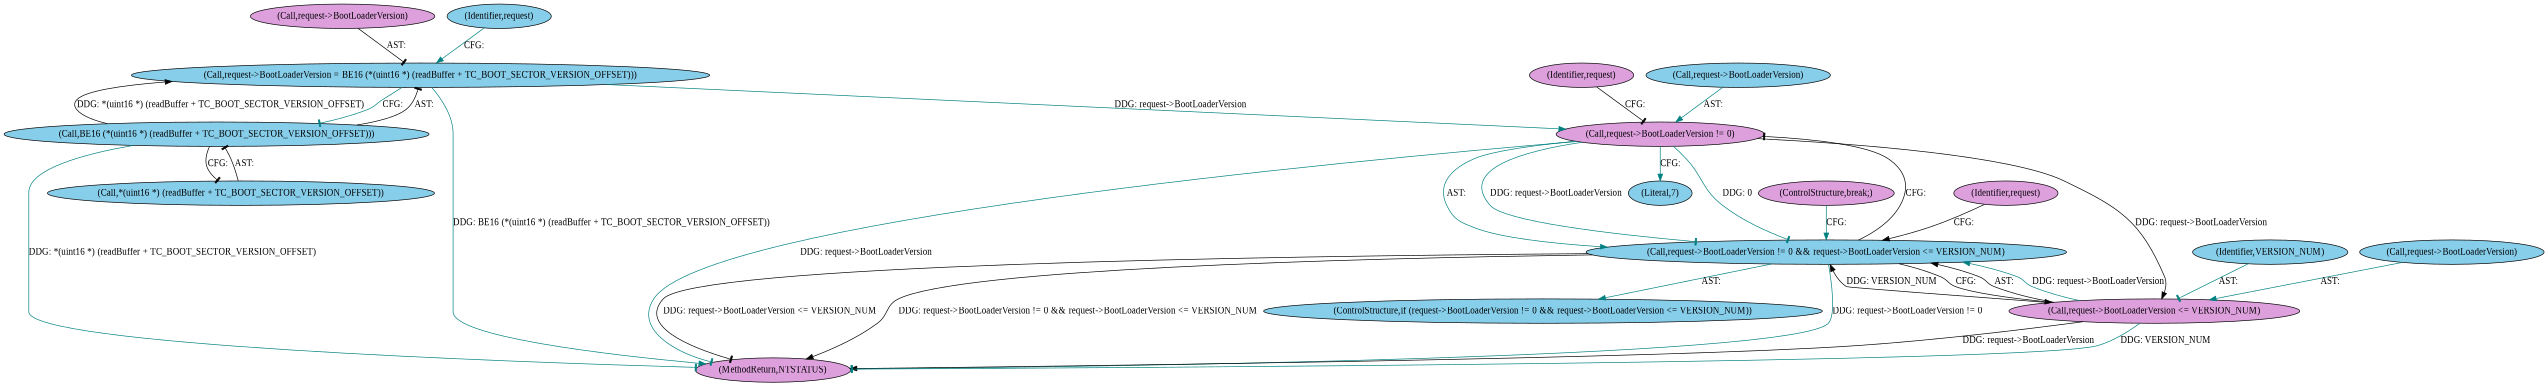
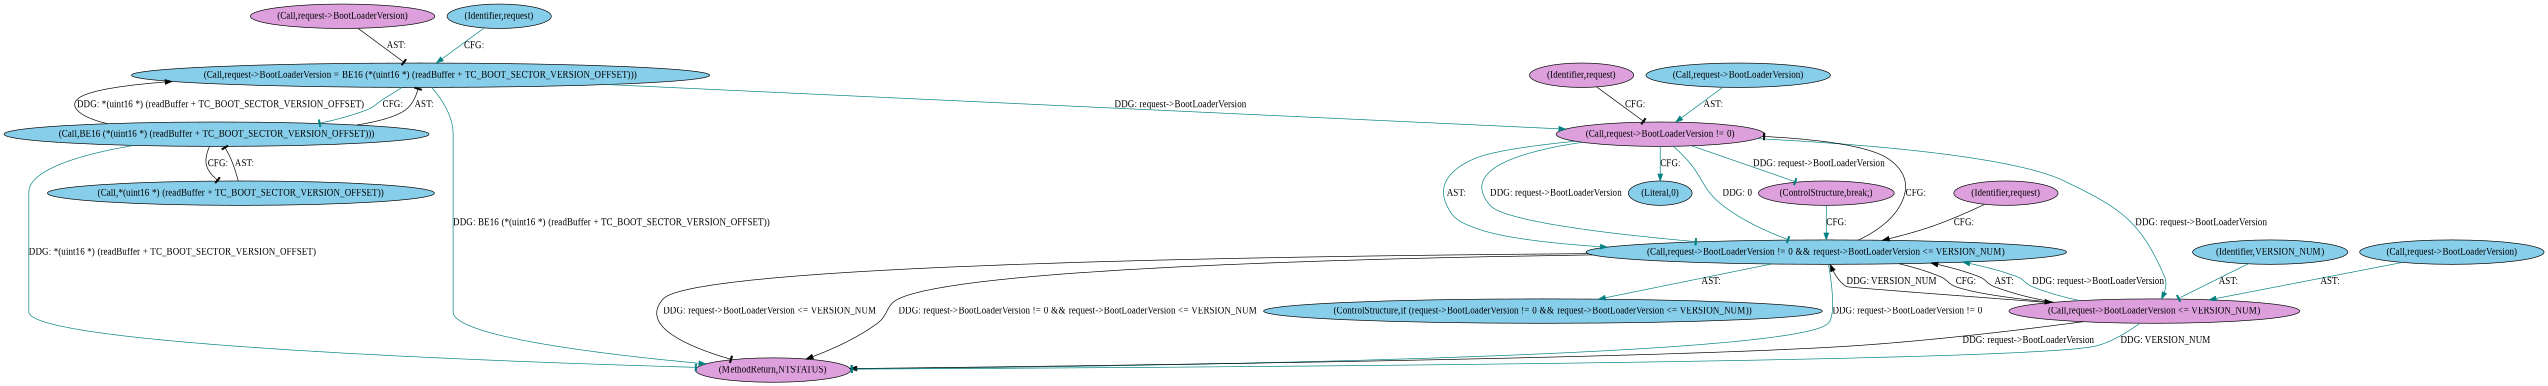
  digraph {
    fontname="Liberation Serif"
    node [fillcolor=skyblue fontname="Liberation Serif" style=filled]
    edge [arrowhead=normal color=teal fontname="Liberation Serif"]
    n1 [label="(Call,request->BootLoaderVersion = BE16 (*(uint16 *) (readBuffer + TC_BOOT_SECTOR_VERSION_OFFSET)))"]
    n2 [label="(Call,BE16 (*(uint16 *) (readBuffer + TC_BOOT_SECTOR_VERSION_OFFSET)))"]
    n3 [fillcolor=plum label="(Call,request->BootLoaderVersion != 0)"]
    n4 [fillcolor=plum label="(MethodReturn,NTSTATUS)"]
    n5 [label="(Call,*(uint16 *) (readBuffer + TC_BOOT_SECTOR_VERSION_OFFSET))"]
    n6 [label="(Call,request->BootLoaderVersion != 0 && request->BootLoaderVersion <= VERSION_NUM)"]
    n7 [fillcolor=plum label="(Call,request->BootLoaderVersion <= VERSION_NUM)"]
-   n8 [label="(Literal,7)"]
+   n8 [label="(Literal,0)"]
    n9 [label="(ControlStructure,if (request->BootLoaderVersion != 0 && request->BootLoaderVersion <= VERSION_NUM))"]
    n10 [label="(Identifier,VERSION_NUM)"]
    n11 [fillcolor=plum label="(Call,request->BootLoaderVersion)"]
    n12 [fillcolor=plum label="(Identifier,request)"]
    n13 [fillcolor=plum label="(ControlStructure,break;)"]
    n14 [fillcolor=plum label="(Identifier,request)"]
    n15 [label="(Call,request->BootLoaderVersion)"]
    n16 [label="(Identifier,request)"]
    n17 [label="(Call,request->BootLoaderVersion)"]
    n1 -> n2 [arrowhead=tee label="CFG: "]
    n1 -> n3 [label="DDG: request->BootLoaderVersion"]
    n1 -> n4 [label="DDG: BE16 (*(uint16 *) (readBuffer + TC_BOOT_SECTOR_VERSION_OFFSET))"]
    n2 -> n1 [arrowhead=tee color=black label="AST: "]
    n2 -> n1 [color=black label="DDG: *(uint16 *) (readBuffer + TC_BOOT_SECTOR_VERSION_OFFSET)"]
    n2 -> n4 [arrowhead=tee label="DDG: *(uint16 *) (readBuffer + TC_BOOT_SECTOR_VERSION_OFFSET)"]
    n2 -> n5 [arrowhead=tee color=black label="CFG: "]
-   n3 -> n4 [arrowhead=tee label="DDG: request->BootLoaderVersion"]
+   n3 -> n13 [arrowhead=tee label="DDG: request->BootLoaderVersion"]
    n3 -> n6 [label="AST: "]
    n3 -> n6 [arrowhead=tee label="DDG: request->BootLoaderVersion"]
    n3 -> n6 [arrowhead=tee label="DDG: 0"]
-   n3 -> n7 [color=black label="DDG: request->BootLoaderVersion"]
+   n3 -> n7 [label="DDG: request->BootLoaderVersion"]
    n3 -> n8 [label="CFG: "]
    n5 -> n2 [arrowhead=tee color=black label="AST: "]
    n6 -> n3 [arrowhead=tee color=black label="CFG: "]
    n6 -> n4 [arrowhead=tee color=black label="DDG: request->BootLoaderVersion <= VERSION_NUM"]
    n6 -> n4 [color=black label="DDG: request->BootLoaderVersion != 0 && request->BootLoaderVersion <= VERSION_NUM"]
    n6 -> n4 [arrowhead=tee label="DDG: request->BootLoaderVersion != 0"]
    n6 -> n7 [color=black label="CFG: "]
    n6 -> n9 [label="AST: "]
    n7 -> n4 [color=black label="DDG: request->BootLoaderVersion"]
    n7 -> n4 [arrowhead=tee label="DDG: VERSION_NUM"]
    n7 -> n6 [color=black label="AST: "]
    n7 -> n6 [label="DDG: request->BootLoaderVersion"]
    n7 -> n6 [color=black label="DDG: VERSION_NUM"]
    n10 -> n7 [arrowhead=tee label="AST: "]
    n11 -> n1 [arrowhead=tee color=black label="AST: "]
    n12 -> n3 [arrowhead=tee color=black label="CFG: "]
    n13 -> n6 [label="CFG: "]
    n14 -> n6 [color=black label="CFG: "]
    n15 -> n7 [label="AST: "]
    n16 -> n1 [label="CFG: "]
    n17 -> n3 [label="AST: "]
  }
